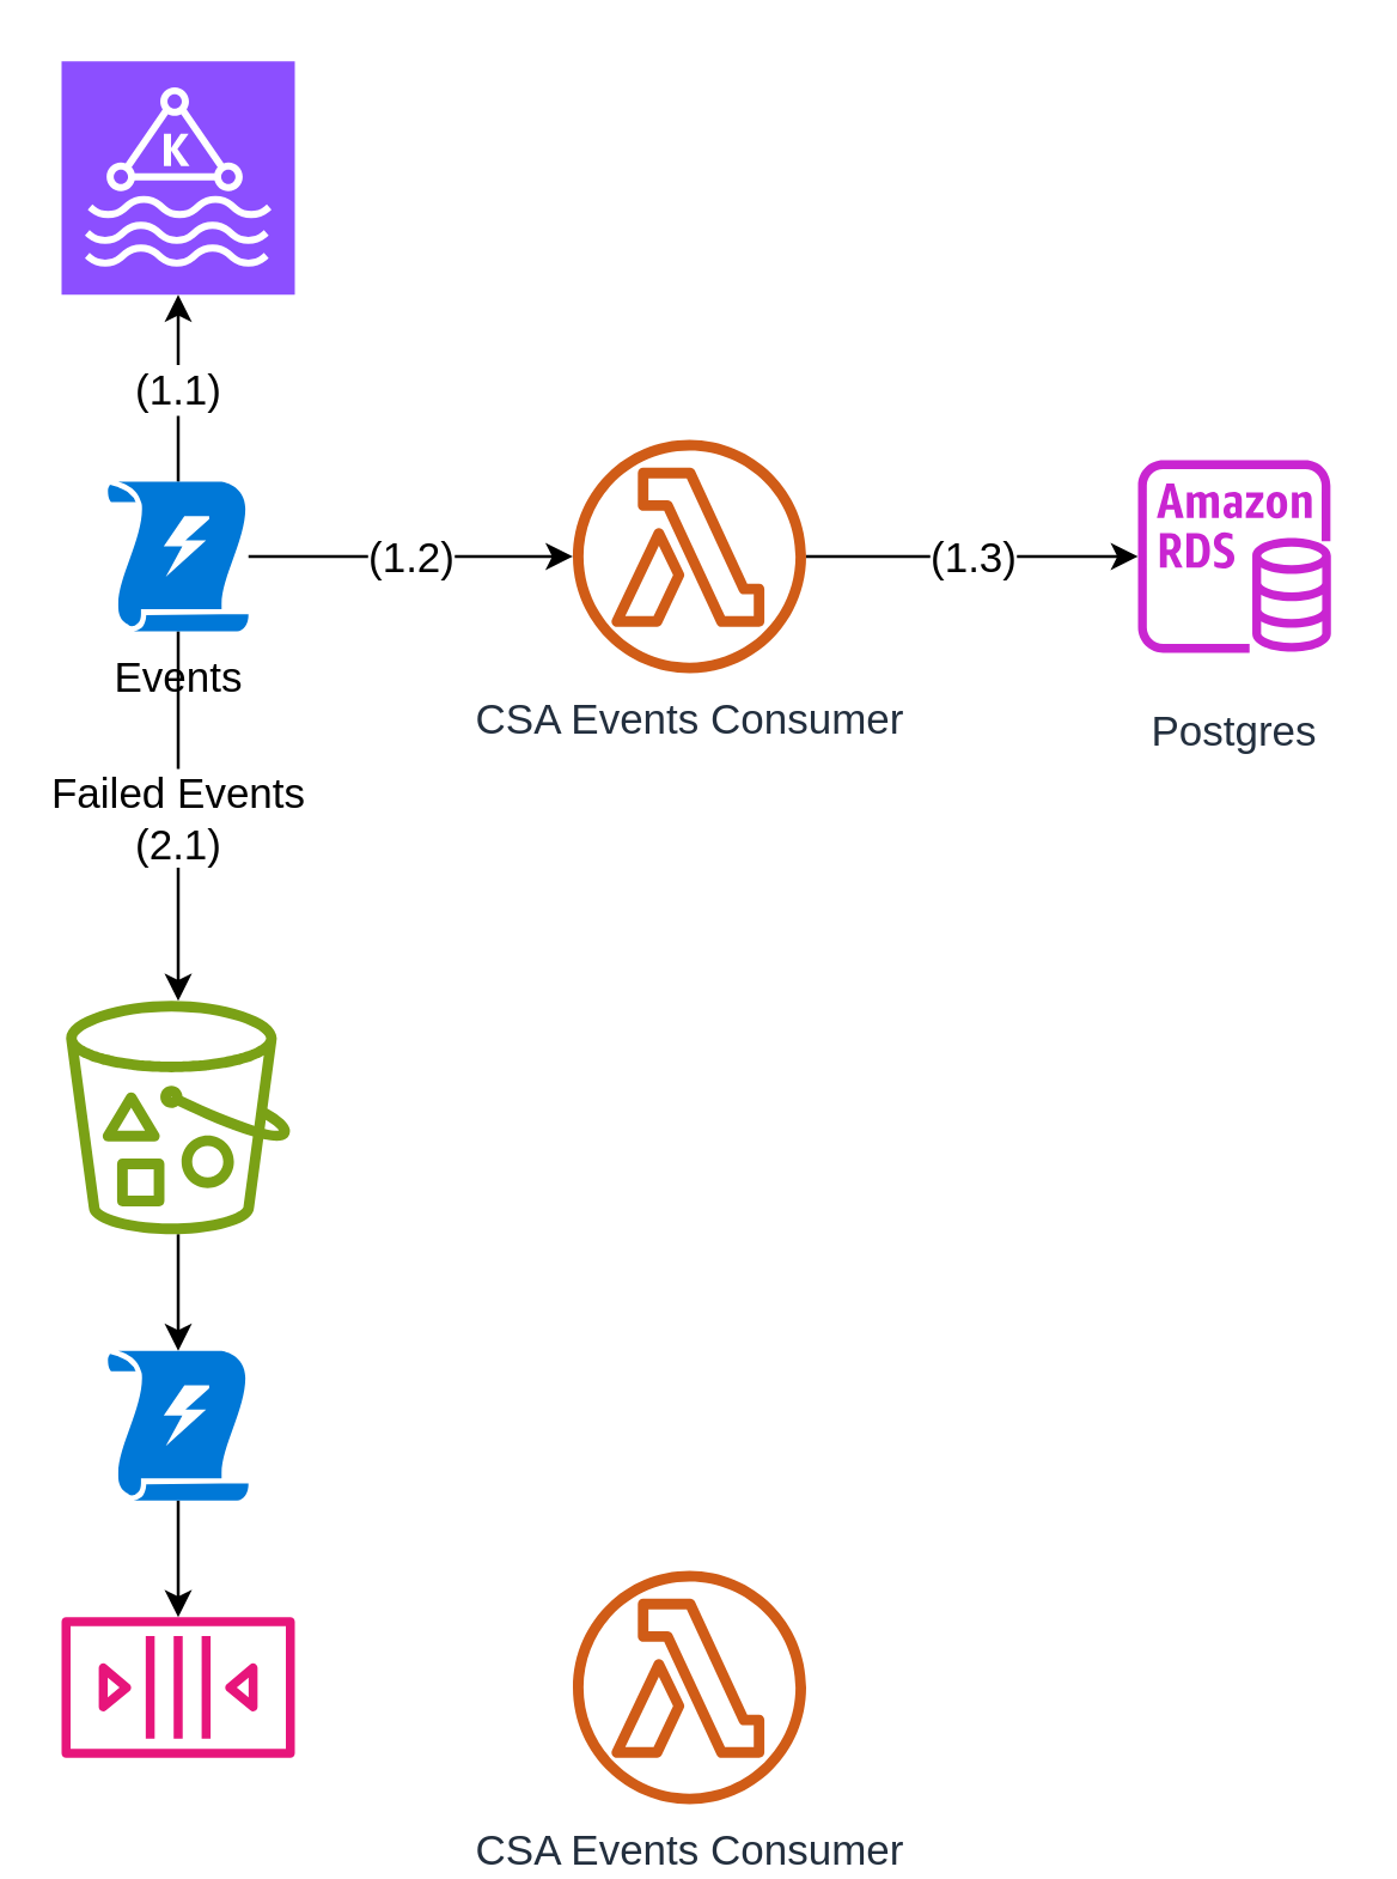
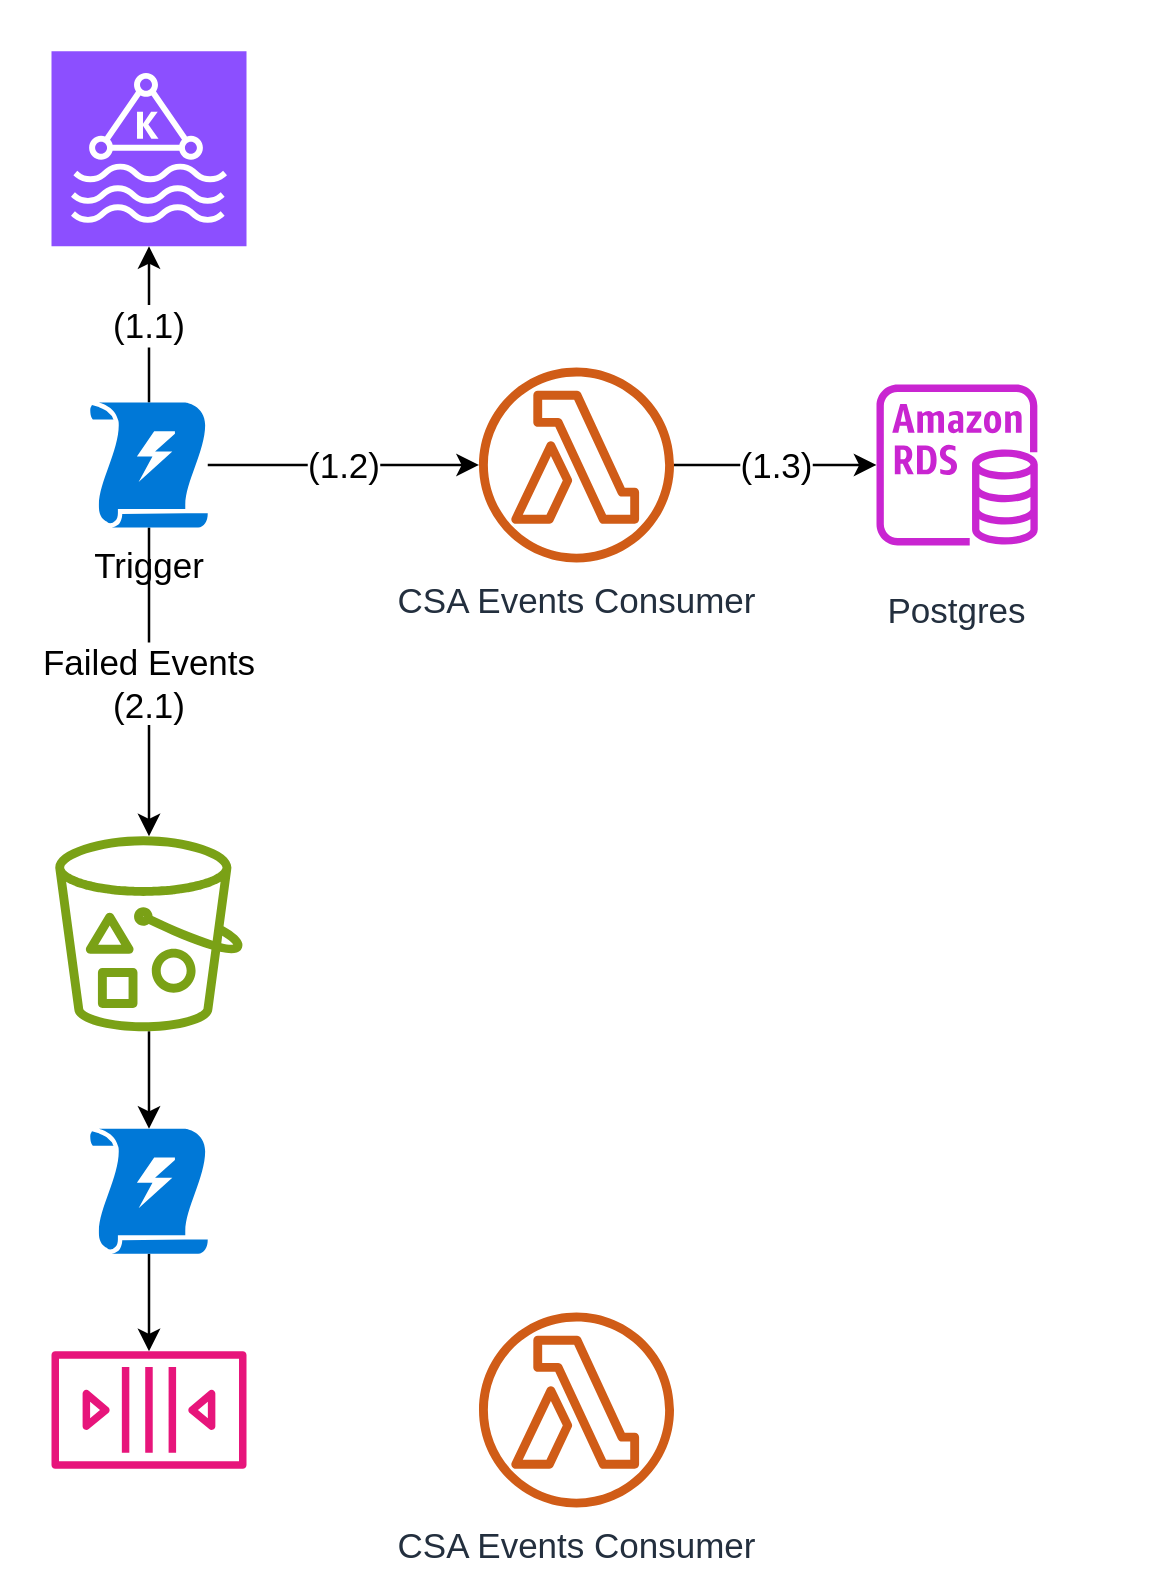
  <mxCell id="0" />
  <mxCell id="1" parent="0" />
  <mxCell id="2" value="(1.3)" style="edgeStyle=orthogonalEdgeStyle;rounded=0;orthogonalLoop=1;jettySize=auto;html=1;fontSize=14;" edge="1" parent="1" source="3" target="11"><mxGeometry relative="1" as="geometry" /></mxCell>
  <mxCell id="3" value="CSA Events Consumer" style="outlineConnect=0;fontColor=#232F3E;gradientColor=none;fillColor=#D05C17;strokeColor=none;dashed=0;verticalLabelPosition=bottom;verticalAlign=top;align=center;html=1;fontSize=14;fontStyle=0;aspect=fixed;pointerEvents=1;shape=mxgraph.aws4.lambda_function;labelBackgroundColor=#ffffff;" parent="1" vertex="1"><mxGeometry x="191" y="146.5" width="78" height="78" as="geometry" /></mxCell>
  <mxCell id="4" value="" style="sketch=0;points=[[0,0,0],[0.25,0,0],[0.5,0,0],[0.75,0,0],[1,0,0],[0,1,0],[0.25,1,0],[0.5,1,0],[0.75,1,0],[1,1,0],[0,0.25,0],[0,0.5,0],[0,0.75,0],[1,0.25,0],[1,0.5,0],[1,0.75,0]];outlineConnect=0;fontColor=#232F3E;fillColor=#8C4FFF;strokeColor=#ffffff;dashed=0;verticalLabelPosition=bottom;verticalAlign=top;align=center;html=1;fontSize=14;fontStyle=0;aspect=fixed;shape=mxgraph.aws4.resourceIcon;resIcon=mxgraph.aws4.managed_streaming_for_kafka;" vertex="1" parent="1"><mxGeometry x="20" y="20" width="78" height="78" as="geometry" /></mxCell>
  <mxCell id="5" value="(1.2)" style="edgeStyle=orthogonalEdgeStyle;rounded=0;orthogonalLoop=1;jettySize=auto;html=1;fontSize=14;" edge="1" parent="1" source="8" target="3"><mxGeometry relative="1" as="geometry" /></mxCell>
  <mxCell id="6" value="(1.1)" style="edgeStyle=orthogonalEdgeStyle;rounded=0;orthogonalLoop=1;jettySize=auto;html=1;fontSize=14;" edge="1" parent="1" source="8" target="4"><mxGeometry relative="1" as="geometry" /></mxCell>
  <mxCell id="7" value="Failed Events&lt;div style=&quot;font-size: 14px;&quot;&gt;(2.1)&lt;/div&gt;" style="edgeStyle=orthogonalEdgeStyle;rounded=0;orthogonalLoop=1;jettySize=auto;html=1;fontSize=14;" edge="1" parent="1" source="8" target="10"><mxGeometry relative="1" as="geometry" /></mxCell>
- <mxCell id="8" value="Events" style="sketch=0;aspect=fixed;pointerEvents=1;shadow=0;dashed=0;html=1;strokeColor=none;labelPosition=center;verticalLabelPosition=bottom;verticalAlign=top;align=center;shape=mxgraph.mscae.enterprise.triggers;fillColor=#0078D7;fontSize=14;" vertex="1" parent="1"><mxGeometry x="35.5" y="160.5" width="47" height="50" as="geometry" /></mxCell>
+ <mxCell id="8" value="Trigger" style="sketch=0;aspect=fixed;pointerEvents=1;shadow=0;dashed=0;html=1;strokeColor=none;labelPosition=center;verticalLabelPosition=bottom;verticalAlign=top;align=center;shape=mxgraph.mscae.enterprise.triggers;fillColor=#0078D7;fontSize=14;" vertex="1" parent="1"><mxGeometry x="35.5" y="160.5" width="47" height="50" as="geometry" /></mxCell>
  <mxCell id="9" value="" style="edgeStyle=orthogonalEdgeStyle;rounded=0;orthogonalLoop=1;jettySize=auto;html=1;fontSize=14;" edge="1" parent="1" source="10" target="14"><mxGeometry relative="1" as="geometry" /></mxCell>
  <mxCell id="10" value="" style="sketch=0;outlineConnect=0;fontColor=#232F3E;gradientColor=none;fillColor=#7AA116;strokeColor=none;dashed=0;verticalLabelPosition=bottom;verticalAlign=top;align=center;html=1;fontSize=14;fontStyle=0;aspect=fixed;pointerEvents=1;shape=mxgraph.aws4.bucket_with_objects;" vertex="1" parent="1"><mxGeometry x="21.5" y="334" width="75" height="78" as="geometry" /></mxCell>
- <mxCell id="11" value="Postgres" style="aspect=fixed;html=1;align=center;fontSize=14;image=img/lib/azure2/databases/Azure_Database_PostgreSQL_Server.svg;sketch=0;outlineConnect=0;fontColor=#232F3E;gradientColor=none;fillColor=#C925D1;strokeColor=none;dashed=0;verticalLabelPosition=bottom;verticalAlign=top;fontStyle=0;pointerEvents=1;shape=mxgraph.aws4.rds_instance;" vertex="1" parent="1"><mxGeometry x="380" y="142.5" width="64.5" height="86" as="geometry" /></mxCell>
+ <mxCell id="11" value="Postgres" style="aspect=fixed;html=1;align=center;fontSize=14;image=img/lib/azure2/databases/Azure_Database_PostgreSQL_Server.svg;sketch=0;outlineConnect=0;fontColor=#232F3E;gradientColor=none;fillColor=#C925D1;strokeColor=none;dashed=0;verticalLabelPosition=bottom;verticalAlign=top;fontStyle=0;pointerEvents=1;shape=mxgraph.aws4.rds_instance;" vertex="1" parent="1"><mxGeometry x="350" y="142.5" width="64.5" height="86" as="geometry" /></mxCell>
  <mxCell id="12" value="" style="sketch=0;outlineConnect=0;fontColor=#232F3E;gradientColor=none;fillColor=#E7157B;strokeColor=none;dashed=0;verticalLabelPosition=bottom;verticalAlign=top;align=center;html=1;fontSize=14;fontStyle=0;aspect=fixed;pointerEvents=1;shape=mxgraph.aws4.queue;" vertex="1" parent="1"><mxGeometry x="20" y="540" width="78" height="47" as="geometry" /></mxCell>
  <mxCell id="13" value="" style="edgeStyle=orthogonalEdgeStyle;rounded=0;orthogonalLoop=1;jettySize=auto;html=1;fontSize=14;" edge="1" parent="1" source="14" target="12"><mxGeometry relative="1" as="geometry" /></mxCell>
  <mxCell id="14" value="" style="sketch=0;aspect=fixed;pointerEvents=1;shadow=0;dashed=0;html=1;strokeColor=none;labelPosition=center;verticalLabelPosition=bottom;verticalAlign=top;align=center;shape=mxgraph.mscae.enterprise.triggers;fillColor=#0078D7;fontSize=14;" vertex="1" parent="1"><mxGeometry x="35.5" y="451" width="47" height="50" as="geometry" /></mxCell>
  <mxCell id="15" value="CSA Events Consumer" style="outlineConnect=0;fontColor=#232F3E;gradientColor=none;fillColor=#D05C17;strokeColor=none;dashed=0;verticalLabelPosition=bottom;verticalAlign=top;align=center;html=1;fontSize=14;fontStyle=0;aspect=fixed;pointerEvents=1;shape=mxgraph.aws4.lambda_function;labelBackgroundColor=#ffffff;" vertex="1" parent="1"><mxGeometry x="191" y="524.5" width="78" height="78" as="geometry" /></mxCell>
